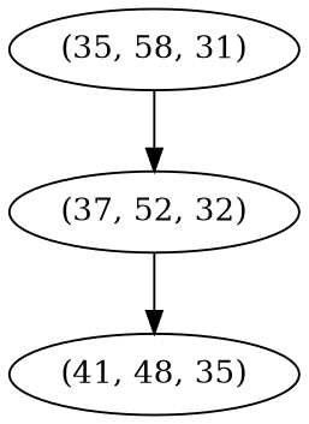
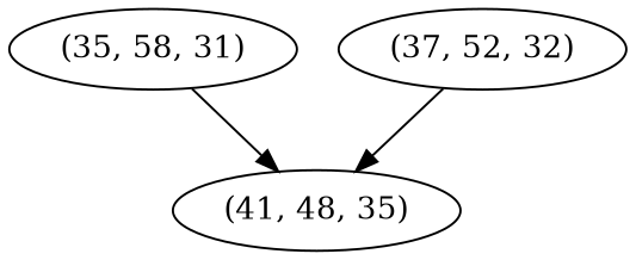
  digraph {
    "(35, 58, 31)"
    "(37, 52, 32)"
    "(41, 48, 35)"
-   "(35, 58, 31)" -> "(37, 52, 32)"
+   "(35, 58, 31)" -> "(41, 48, 35)"
    "(37, 52, 32)" -> "(41, 48, 35)"
  }
